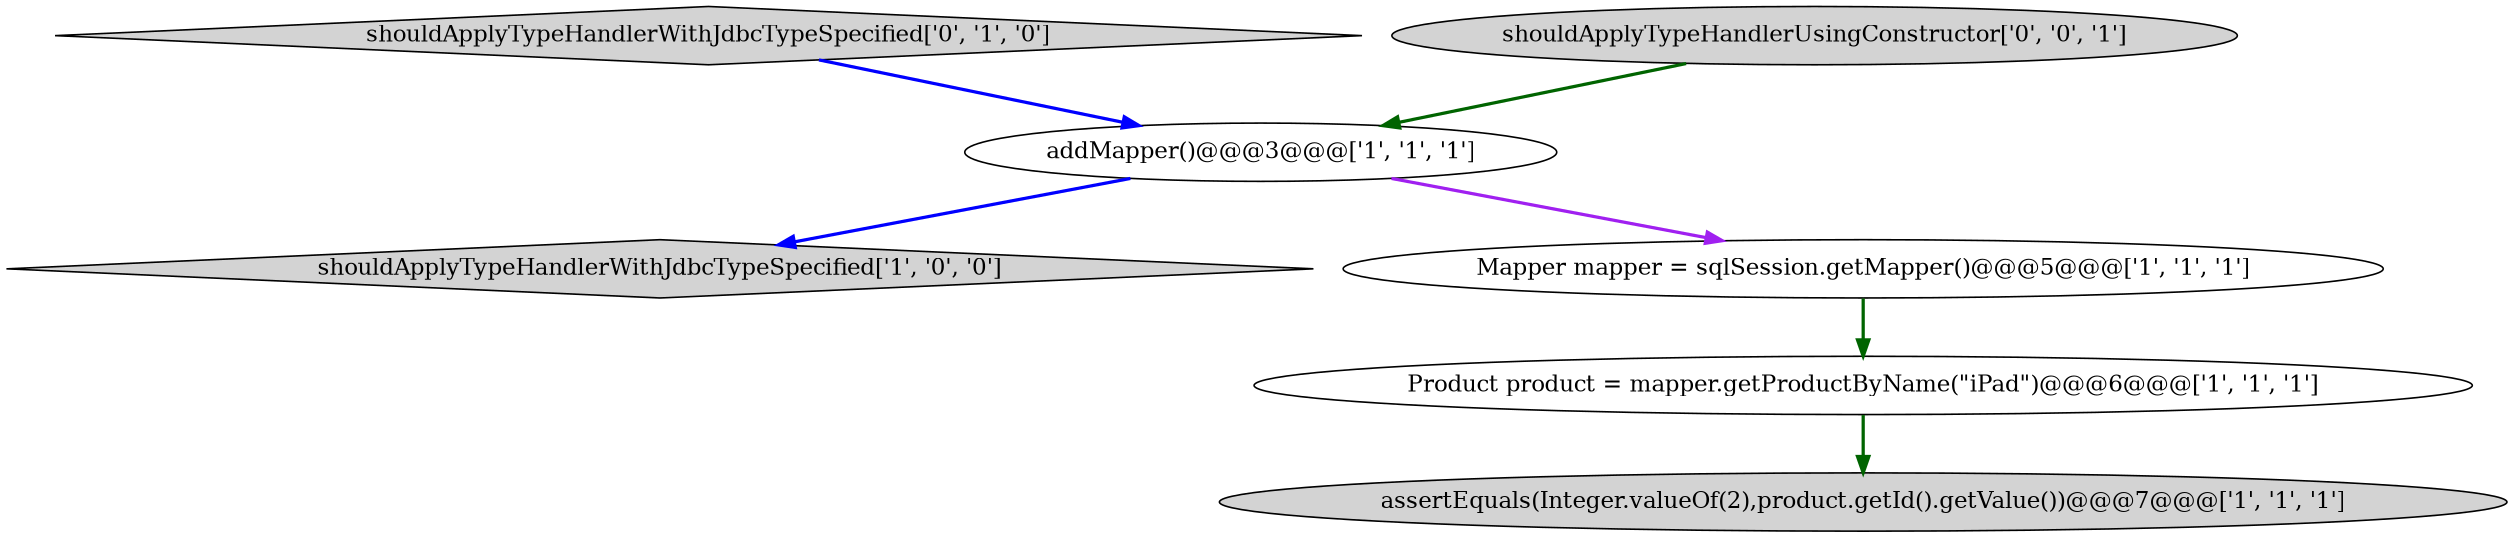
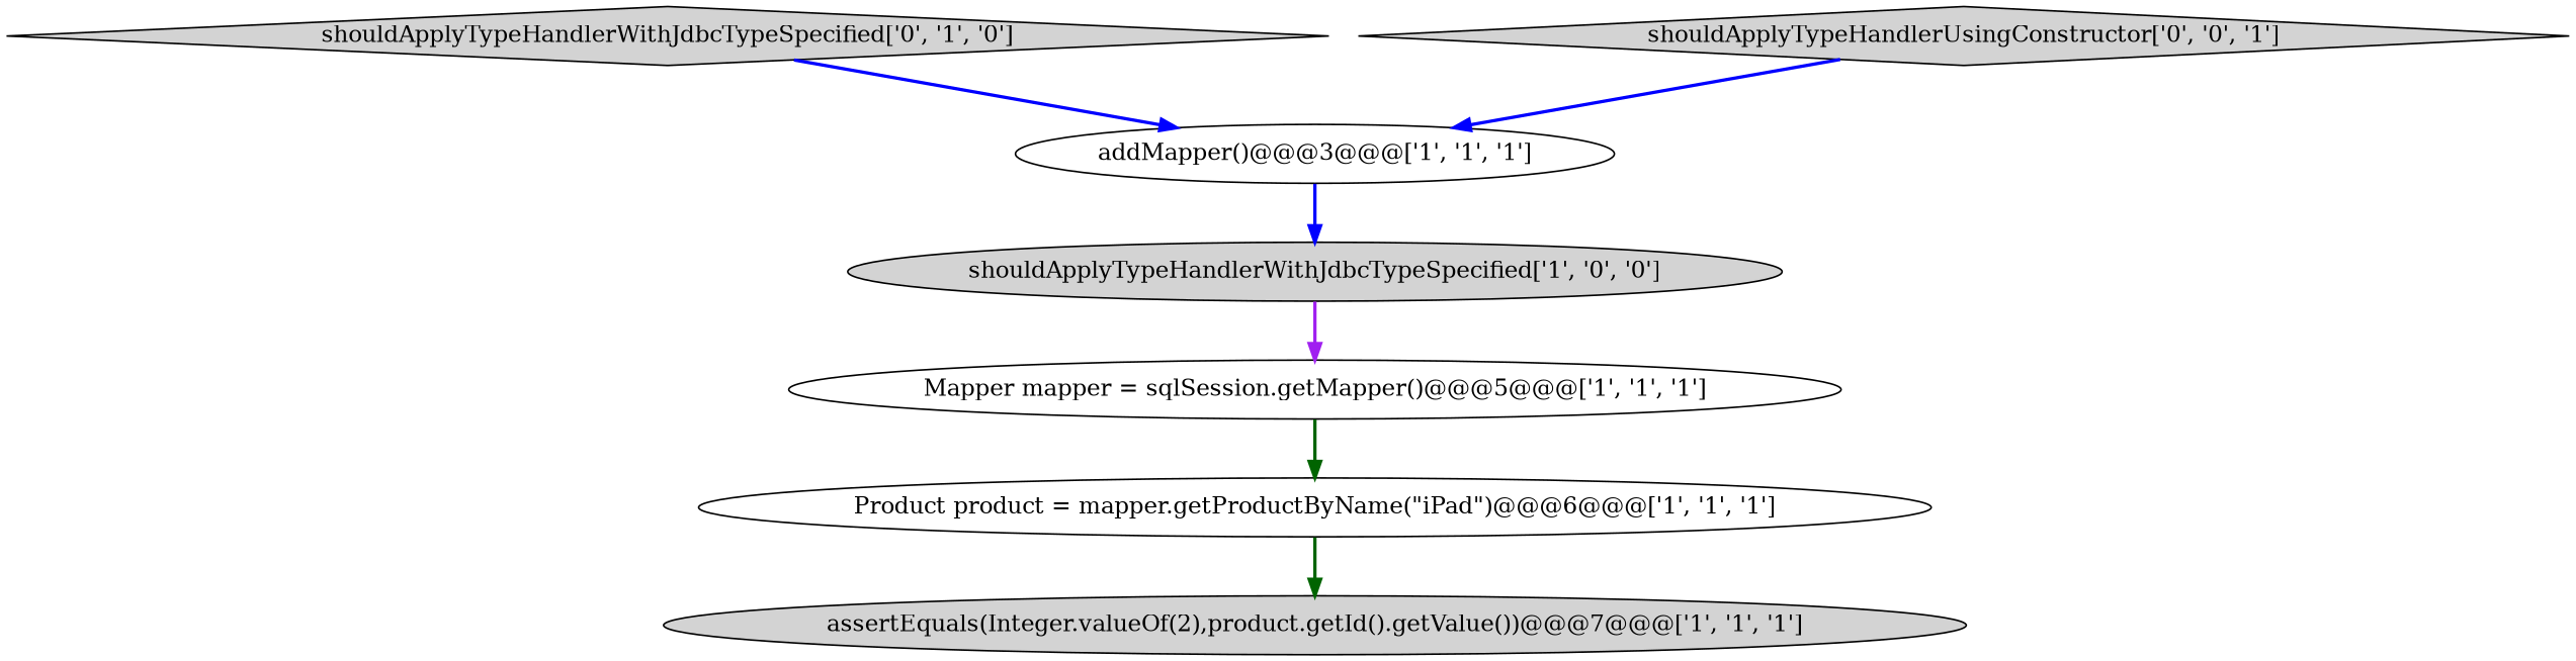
  digraph {
    node [fillcolor=lightgray shape=ellipse style=filled]
    edge [color=blue style=bold]
-   n1 [label="shouldApplyTypeHandlerWithJdbcTypeSpecified['1', '0', '0']" shape=diamond]
+   n1 [label="shouldApplyTypeHandlerWithJdbcTypeSpecified['1', '0', '0']"]
    n2 [fillcolor=white label="addMapper()@@@3@@@['1', '1', '1']"]
    n3 [fillcolor=white label="Mapper mapper = sqlSession.getMapper()@@@5@@@['1', '1', '1']"]
    n4 [fillcolor=white label="Product product = mapper.getProductByName(\"iPad\")@@@6@@@['1', '1', '1']"]
    n5 [label="shouldApplyTypeHandlerWithJdbcTypeSpecified['0', '1', '0']" shape=diamond]
-   n6 [label="shouldApplyTypeHandlerUsingConstructor['0', '0', '1']"]
+   n6 [label="shouldApplyTypeHandlerUsingConstructor['0', '0', '1']" shape=diamond]
    n7 [label="assertEquals(Integer.valueOf(2),product.getId().getValue())@@@7@@@['1', '1', '1']"]
    n2 -> n1
-   n2 -> n3 [color=purple]
+   n1 -> n3 [color=purple]
    n3 -> n4 [color=darkgreen]
    n4 -> n7 [color=darkgreen]
    n5 -> n2
-   n6 -> n2 [color=darkgreen]
+   n6 -> n2
  }
